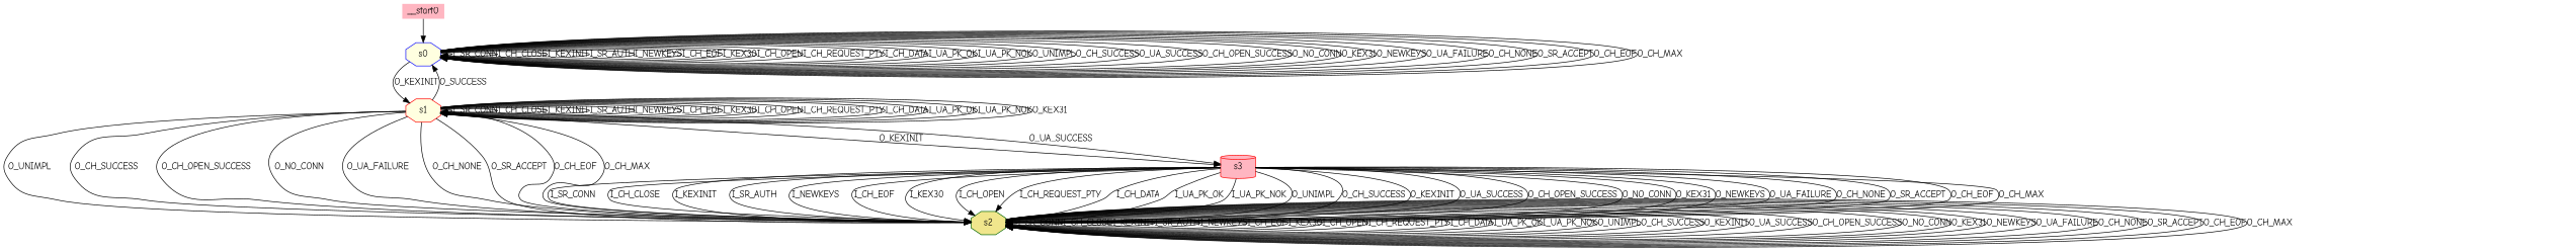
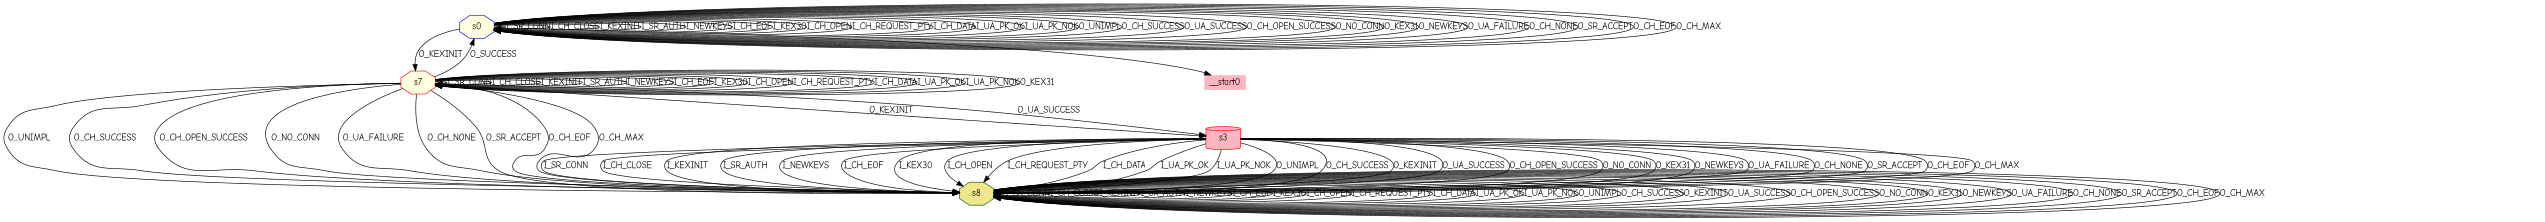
  digraph {
    fontname="Comic Neue"
    node [color=red fillcolor=lightyellow fontname="Comic Neue" shape=octagon style=filled]
    edge [fontname="Comic Neue"]
    n1 [color=blue label=s0]
-   n2 [label=s1]
-   n3 [color=darkgreen fillcolor=khaki label=s2]
+   n2 [label=s7]
+   n3 [color=darkgreen fillcolor=khaki label=s8]
    n4 [fillcolor=lightpink label=s3 shape=cylinder]
    __start0 [fillcolor=lightpink height=0 shape=none width=0]
    n1 -> n1 [label=I_SR_CONN]
    n1 -> n1 [label=I_CH_CLOSE]
    n1 -> n1 [label=I_KEXINIT]
    n1 -> n1 [label=I_SR_AUTH]
    n1 -> n1 [label=I_NEWKEYS]
    n1 -> n1 [label=I_CH_EOF]
    n1 -> n1 [label=I_KEX30]
    n1 -> n1 [label=I_CH_OPEN]
    n1 -> n1 [label=I_CH_REQUEST_PTY]
    n1 -> n1 [label=I_CH_DATA]
    n1 -> n1 [label=I_UA_PK_OK]
    n1 -> n1 [label=I_UA_PK_NOK]
    n1 -> n1 [label=O_UNIMPL]
    n1 -> n1 [label=O_CH_SUCCESS]
    n1 -> n1 [label=O_UA_SUCCESS]
    n1 -> n1 [label=O_CH_OPEN_SUCCESS]
    n1 -> n1 [label=O_NO_CONN]
    n1 -> n1 [label=O_KEX31]
    n1 -> n1 [label=O_NEWKEYS]
    n1 -> n1 [label=O_UA_FAILURE]
    n1 -> n1 [label=O_CH_NONE]
    n1 -> n1 [label=O_SR_ACCEPT]
    n1 -> n1 [label=O_CH_EOF]
    n1 -> n1 [label=O_CH_MAX]
    n1 -> n2 [label=O_KEXINIT]
    n2 -> n1 [label=O_SUCCESS]
    n2 -> n2 [label=I_SR_CONN]
    n2 -> n2 [label=I_CH_CLOSE]
    n2 -> n2 [label=I_KEXINIT]
    n2 -> n2 [label=I_SR_AUTH]
    n2 -> n2 [label=I_NEWKEYS]
    n2 -> n2 [label=I_CH_EOF]
    n2 -> n2 [label=I_KEX30]
    n2 -> n2 [label=I_CH_OPEN]
    n2 -> n2 [label=I_CH_REQUEST_PTY]
    n2 -> n2 [label=I_CH_DATA]
    n2 -> n2 [label=I_UA_PK_OK]
    n2 -> n2 [label=I_UA_PK_NOK]
    n2 -> n2 [label=O_KEX31]
    n2 -> n3 [label=O_UNIMPL]
    n2 -> n3 [label=O_CH_SUCCESS]
    n2 -> n3 [label=O_CH_OPEN_SUCCESS]
    n2 -> n3 [label=O_NO_CONN]
    n2 -> n3 [label=O_UA_FAILURE]
    n2 -> n3 [label=O_CH_NONE]
    n2 -> n3 [label=O_SR_ACCEPT]
    n2 -> n3 [label=O_CH_EOF]
    n2 -> n3 [label=O_CH_MAX]
    n2 -> n4 [label=O_KEXINIT]
    n2 -> n4 [label=O_UA_SUCCESS]
    n3 -> n3 [label=I_SR_CONN]
    n3 -> n3 [label=I_CH_CLOSE]
    n3 -> n3 [label=I_KEXINIT]
    n3 -> n3 [label=I_SR_AUTH]
    n3 -> n3 [label=I_NEWKEYS]
    n3 -> n3 [label=I_CH_EOF]
    n3 -> n3 [label=I_KEX30]
    n3 -> n3 [label=I_CH_OPEN]
    n3 -> n3 [label=I_CH_REQUEST_PTY]
    n3 -> n3 [label=I_CH_DATA]
    n3 -> n3 [label=I_UA_PK_OK]
    n3 -> n3 [label=I_UA_PK_NOK]
    n3 -> n3 [label=O_UNIMPL]
    n3 -> n3 [label=O_CH_SUCCESS]
    n3 -> n3 [label=O_KEXINIT]
    n3 -> n3 [label=O_UA_SUCCESS]
    n3 -> n3 [label=O_CH_OPEN_SUCCESS]
    n3 -> n3 [label=O_NO_CONN]
    n3 -> n3 [label=O_KEX31]
    n3 -> n3 [label=O_NEWKEYS]
    n3 -> n3 [label=O_UA_FAILURE]
    n3 -> n3 [label=O_CH_NONE]
    n3 -> n3 [label=O_SR_ACCEPT]
    n3 -> n3 [label=O_CH_EOF]
    n3 -> n3 [label=O_CH_MAX]
    n4 -> n3 [label=I_SR_CONN]
    n4 -> n3 [label=I_CH_CLOSE]
    n4 -> n3 [label=I_KEXINIT]
    n4 -> n3 [label=I_SR_AUTH]
    n4 -> n3 [label=I_NEWKEYS]
    n4 -> n3 [label=I_CH_EOF]
    n4 -> n3 [label=I_KEX30]
    n4 -> n3 [label=I_CH_OPEN]
    n4 -> n3 [label=I_CH_REQUEST_PTY]
    n4 -> n3 [label=I_CH_DATA]
    n4 -> n3 [label=I_UA_PK_OK]
    n4 -> n3 [label=I_UA_PK_NOK]
    n4 -> n3 [label=O_UNIMPL]
    n4 -> n3 [label=O_CH_SUCCESS]
    n4 -> n3 [label=O_KEXINIT]
    n4 -> n3 [label=O_UA_SUCCESS]
    n4 -> n3 [label=O_CH_OPEN_SUCCESS]
    n4 -> n3 [label=O_NO_CONN]
    n4 -> n3 [label=O_KEX31]
    n4 -> n3 [label=O_NEWKEYS]
    n4 -> n3 [label=O_UA_FAILURE]
    n4 -> n3 [label=O_CH_NONE]
    n4 -> n3 [label=O_SR_ACCEPT]
    n4 -> n3 [label=O_CH_EOF]
    n4 -> n3 [label=O_CH_MAX]
-   __start0 -> n1
+   n1 -> __start0
  }
